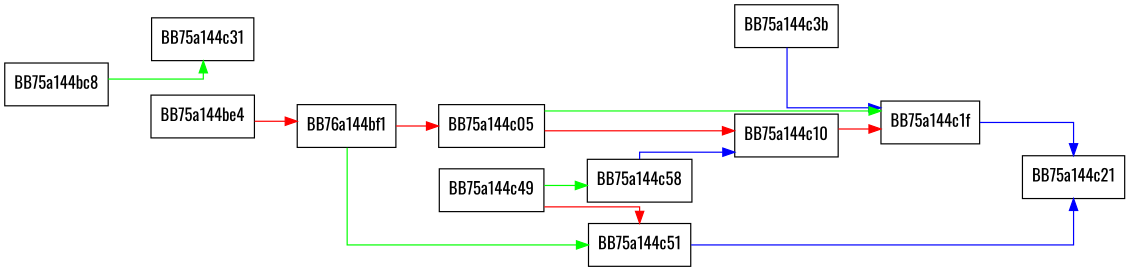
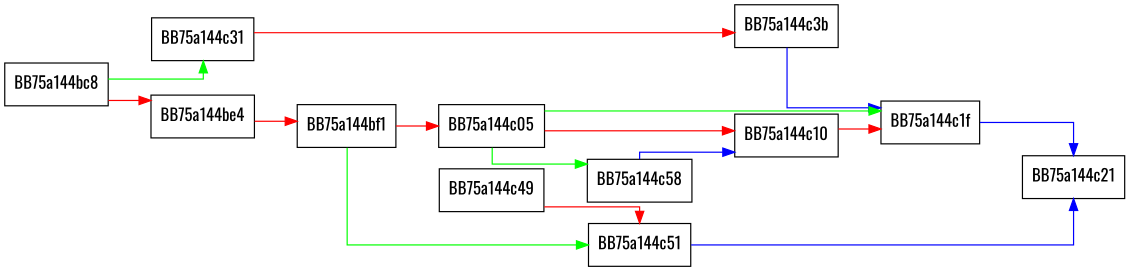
  digraph {
    fontname=Oswald
    rankdir=LR
    splines=ortho
    node [fontname=Oswald shape=box]
    edge [color=red fontname=Oswald]
    BB75a144bc8
    BB75a144c31
    BB75a144be4
    BB75a144c3b
-   BB75a144bf1 [label=BB76a144bf1]
+   BB75a144bf1
    BB75a144c1f
    BB75a144c21
    BB75a144c51
    BB75a144c05
    BB75a144c58
    BB75a144c10
    BB75a144c49
    BB75a144bc8 -> BB75a144c31 [color=green]
+   BB75a144bc8 -> BB75a144be4
+   BB75a144c31 -> BB75a144c3b
    BB75a144be4 -> BB75a144bf1
    BB75a144c3b -> BB75a144c1f [color=blue]
    BB75a144bf1 -> BB75a144c51 [color=green]
    BB75a144bf1 -> BB75a144c05
    BB75a144c1f -> BB75a144c21 [color=blue]
    BB75a144c51 -> BB75a144c21 [color=blue]
    BB75a144c05 -> BB75a144c1f [color=green]
-   BB75a144c49 -> BB75a144c58 [color=green]
+   BB75a144c05 -> BB75a144c58 [color=green]
    BB75a144c05 -> BB75a144c10
    BB75a144c58 -> BB75a144c10 [color=blue]
    BB75a144c10 -> BB75a144c1f
    BB75a144c49 -> BB75a144c51
  }
